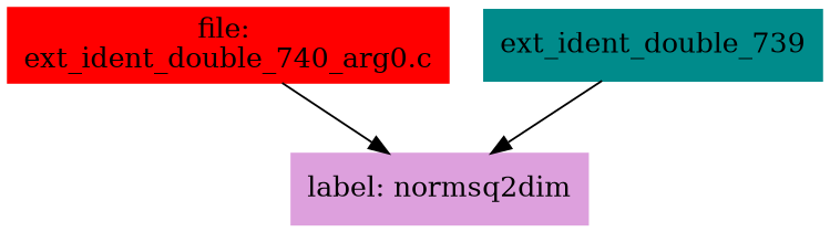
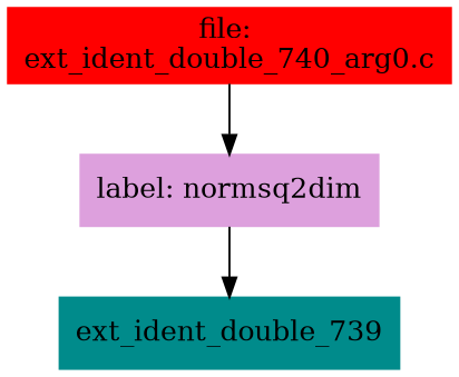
  digraph {
    node [shape=box style=filled]
    n1 [color=red label="file: \next_ident_double_740_arg0.c"]
    n2 [color=plum label="label: normsq2dim"]
    n3 [color=cyan4 label=ext_ident_double_739]
    n1 -> n2
-   n3 -> n2
+   n2 -> n3
  }
